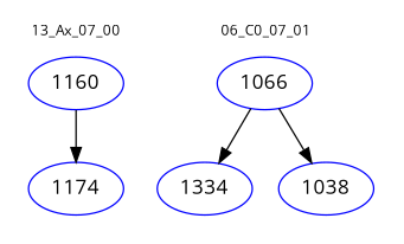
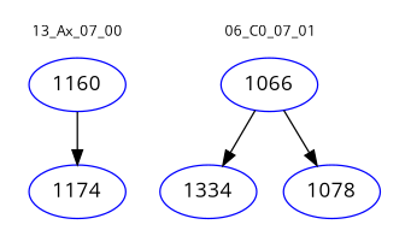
  digraph {
    fontname="Open Sans"
    node [color=blue fontname="Open Sans"]
    edge [color=black fontname="Open Sans"]
    n1 [label=1160]
    n2 [label=1174]
    n3 [label=1066]
    n4 [label=1334]
-   n5 [label=1038]
+   n5 [label=1078]
    subgraph cluster_1 {
      color=white
      fontsize=10
      label="13_Ax_07_00"
      n1
      n2
    }
    subgraph cluster_2 {
      color=white
      fontsize=10
      label="06_C0_07_01"
      n3
      n4
      n5
    }
    n1 -> n2
    n3 -> n4
    n3 -> n5
  }
